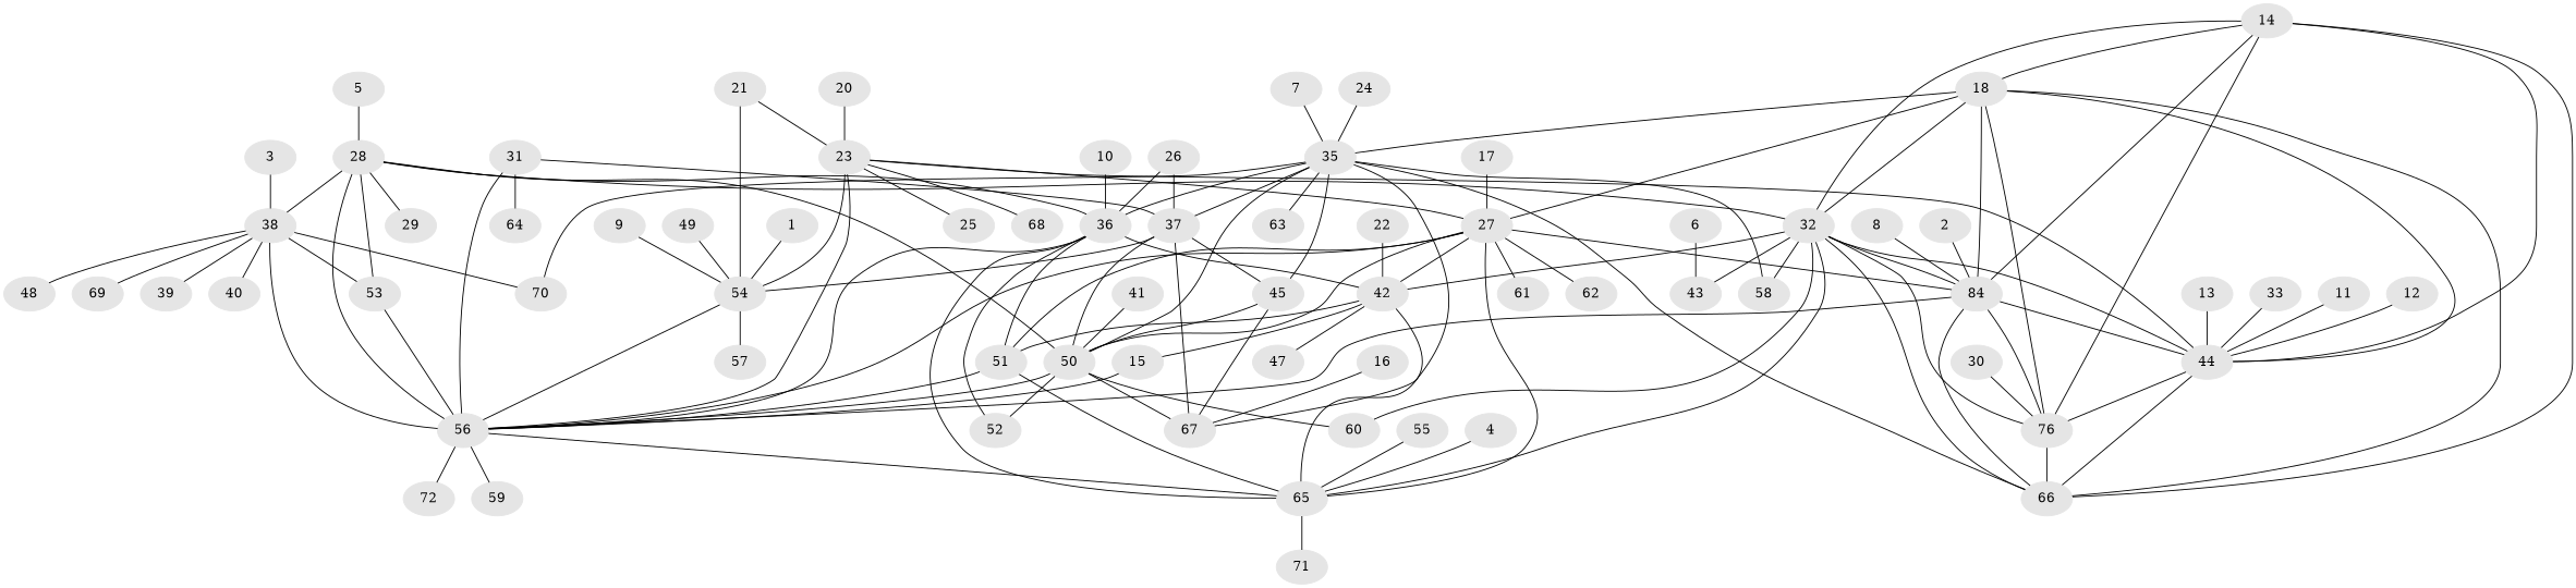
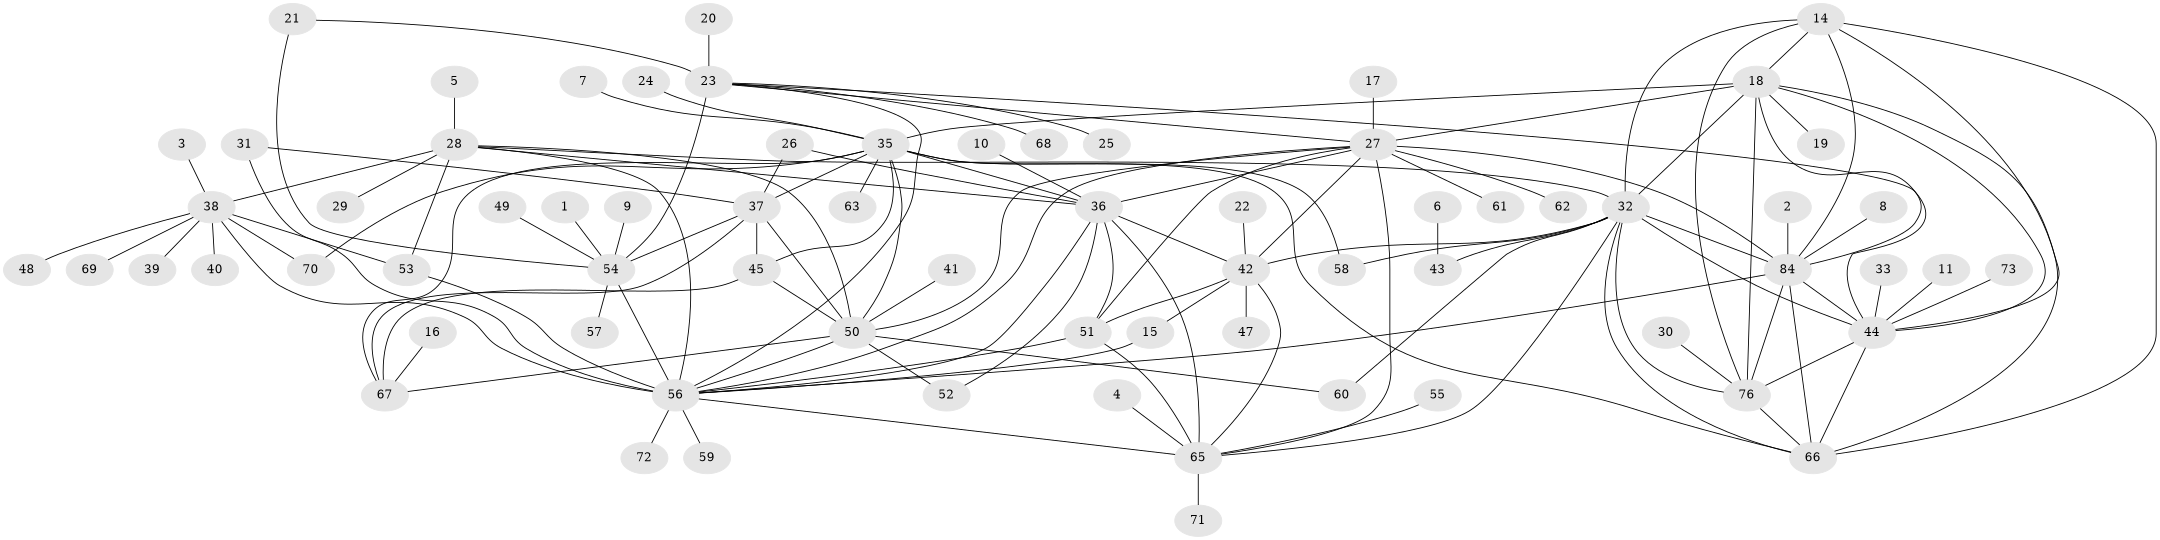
  graph {
    node [color=gray90 style=filled]
    edge [weight=1.0]
    1
    54
    56
    57
    n5 [label=84]
    2
    44
    n8 [label=76]
    66
    3
    38
    53
    70
    39
    40
    48
    69
    4
    65
    71
    5
    28
    36
    32
    50
    29
    6
    43
    7
    35
    67
    37
    58
    45
    63
    8
    9
    10
    42
    51
    52
    11
-   12
-   13
+   13 [label=73]
    14
    18
    27
+   19
    60
    15
    59
    72
    16
    17
    61
    62
    20
    23
    25
    68
    21
    22
    47
    24
    26
    30
    31
-   64
    33
    41
    49
    55
    1 -- 54
    54 -- 56
    54 -- 57
    56 -- 65 [weight=2.0]
    56 -- 59
    56 -- 72
    n5 -- 56
    n5 -- 44
    n5 -- n8
    n5 -- 66
    2 -- n5
    44 -- n8
    44 -- 66
    n8 -- 66
    3 -- 38
    38 -- 56 [weight=2.0]
    38 -- 53 [weight=2.0]
    38 -- 70
    38 -- 39
    38 -- 40
    38 -- 48
    38 -- 69
    53 -- 56 [weight=4.0]
    4 -- 65
    65 -- 71
    5 -- 28
    28 -- 56 [weight=4.0]
    28 -- 38 [weight=2.0]
    28 -- 53 [weight=4.0]
    28 -- 36
    28 -- 32
    28 -- 50
    28 -- 29
    36 -- 56
    36 -- 65 [weight=2.0]
    36 -- 42
    36 -- 51
    36 -- 52
    32 -- n5
    32 -- 44
    32 -- n8
    32 -- 66
    32 -- 65
    32 -- 43
    32 -- 58
    32 -- 42
    32 -- 60
    50 -- 56
    50 -- 67 [weight=4.0]
    50 -- 52
    50 -- 60
    6 -- 43
    7 -- 35
    35 -- 66
    35 -- 70
    35 -- 36
    35 -- 50 [weight=2.0]
    35 -- 67 [weight=2.0]
    35 -- 37
    35 -- 58
    35 -- 45
    35 -- 63
    37 -- 54
    37 -- 50 [weight=2.0]
    37 -- 67 [weight=2.0]
    37 -- 45
    45 -- 50 [weight=2.0]
    45 -- 67 [weight=2.0]
    8 -- n5
    9 -- 54
    10 -- 36
    42 -- 65 [weight=2.0]
    42 -- 51
    42 -- 15
    42 -- 47
    51 -- 56
    51 -- 65 [weight=2.0]
    11 -- 44
-   12 -- 44
    13 -- 44
    14 -- n5
    14 -- 44
    14 -- n8
    14 -- 66
    14 -- 32
    14 -- 18
    18 -- n5
    18 -- 44
    18 -- n8
    18 -- 66
    18 -- 32
    18 -- 35 [weight=2.0]
    18 -- 27
+   18 -- 19
    27 -- 56
    27 -- n5
    27 -- 65 [weight=2.0]
+   27 -- 36
    27 -- 50
    27 -- 42
    27 -- 51
    27 -- 61
    27 -- 62
    15 -- 56
    16 -- 67
    17 -- 27
    20 -- 23
    23 -- 54 [weight=6.0]
    23 -- 56
    23 -- 44
    23 -- 27
    23 -- 25
    23 -- 68
    21 -- 54 [weight=6.0]
    21 -- 23 [weight=4.0]
    22 -- 42
    24 -- 35
    26 -- 36
    26 -- 37
    30 -- n8
    31 -- 56
    31 -- 37
-   31 -- 64
    33 -- 44
    41 -- 50
    49 -- 54
    55 -- 65
  }
